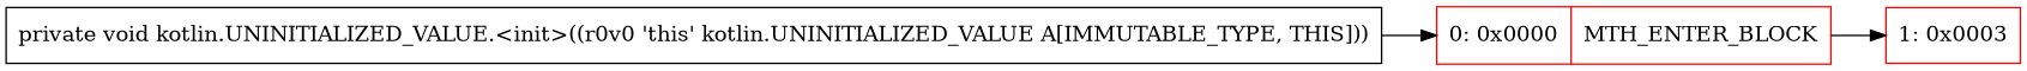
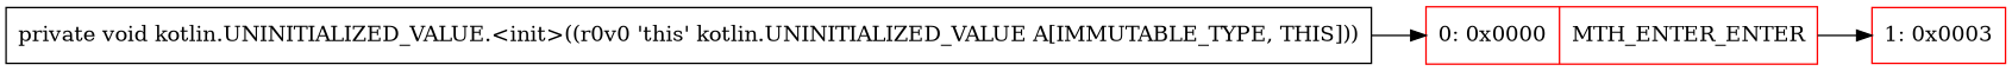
  digraph {
    rankdir=LR
    node [color=red shape=record]
-   n1 [label="{0\:\ 0x0000|MTH_ENTER_BLOCK\l}"]
+   n1 [label="{0\:\ 0x0000|MTH_ENTER_ENTER\l}"]
    n2 [label="{1\:\ 0x0003}"]
    n3 [label="{private void kotlin.UNINITIALIZED_VALUE.\<init\>((r0v0 'this' kotlin.UNINITIALIZED_VALUE A[IMMUTABLE_TYPE, THIS])) }" color=""]
    subgraph cluster_1 {
      label="R(0)"
    }
    n1 -> n2
    n3 -> n1
  }
